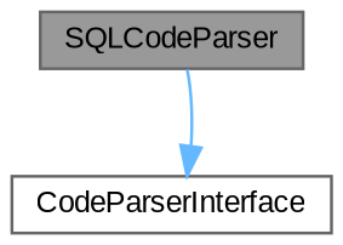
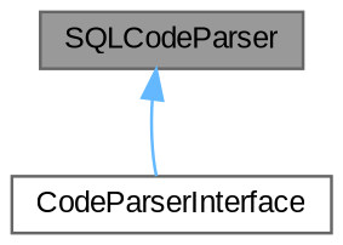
  digraph {
    fontname="Liberation Sans"
    node [color=gray40 fontname="Liberation Sans" fontsize=10 shape=box style=filled]
    n1 [fillcolor=grey60 fontcolor=black height=0.2 label=SQLCodeParser width=0.4]
    n2 [fillcolor=white height=0.2 label=CodeParserInterface width=0.4]
-   n2 -> n1 [color=steelblue1 dir=back fontname="Liberation Sans" fontsize=10 labelfontname=Helvetica labelfontsize=10 style=solid]
+   n1 -> n2 [color=steelblue1 dir=back fontname="Liberation Sans" fontsize=10 labelfontname=Helvetica labelfontsize=10 style=solid]
  }
